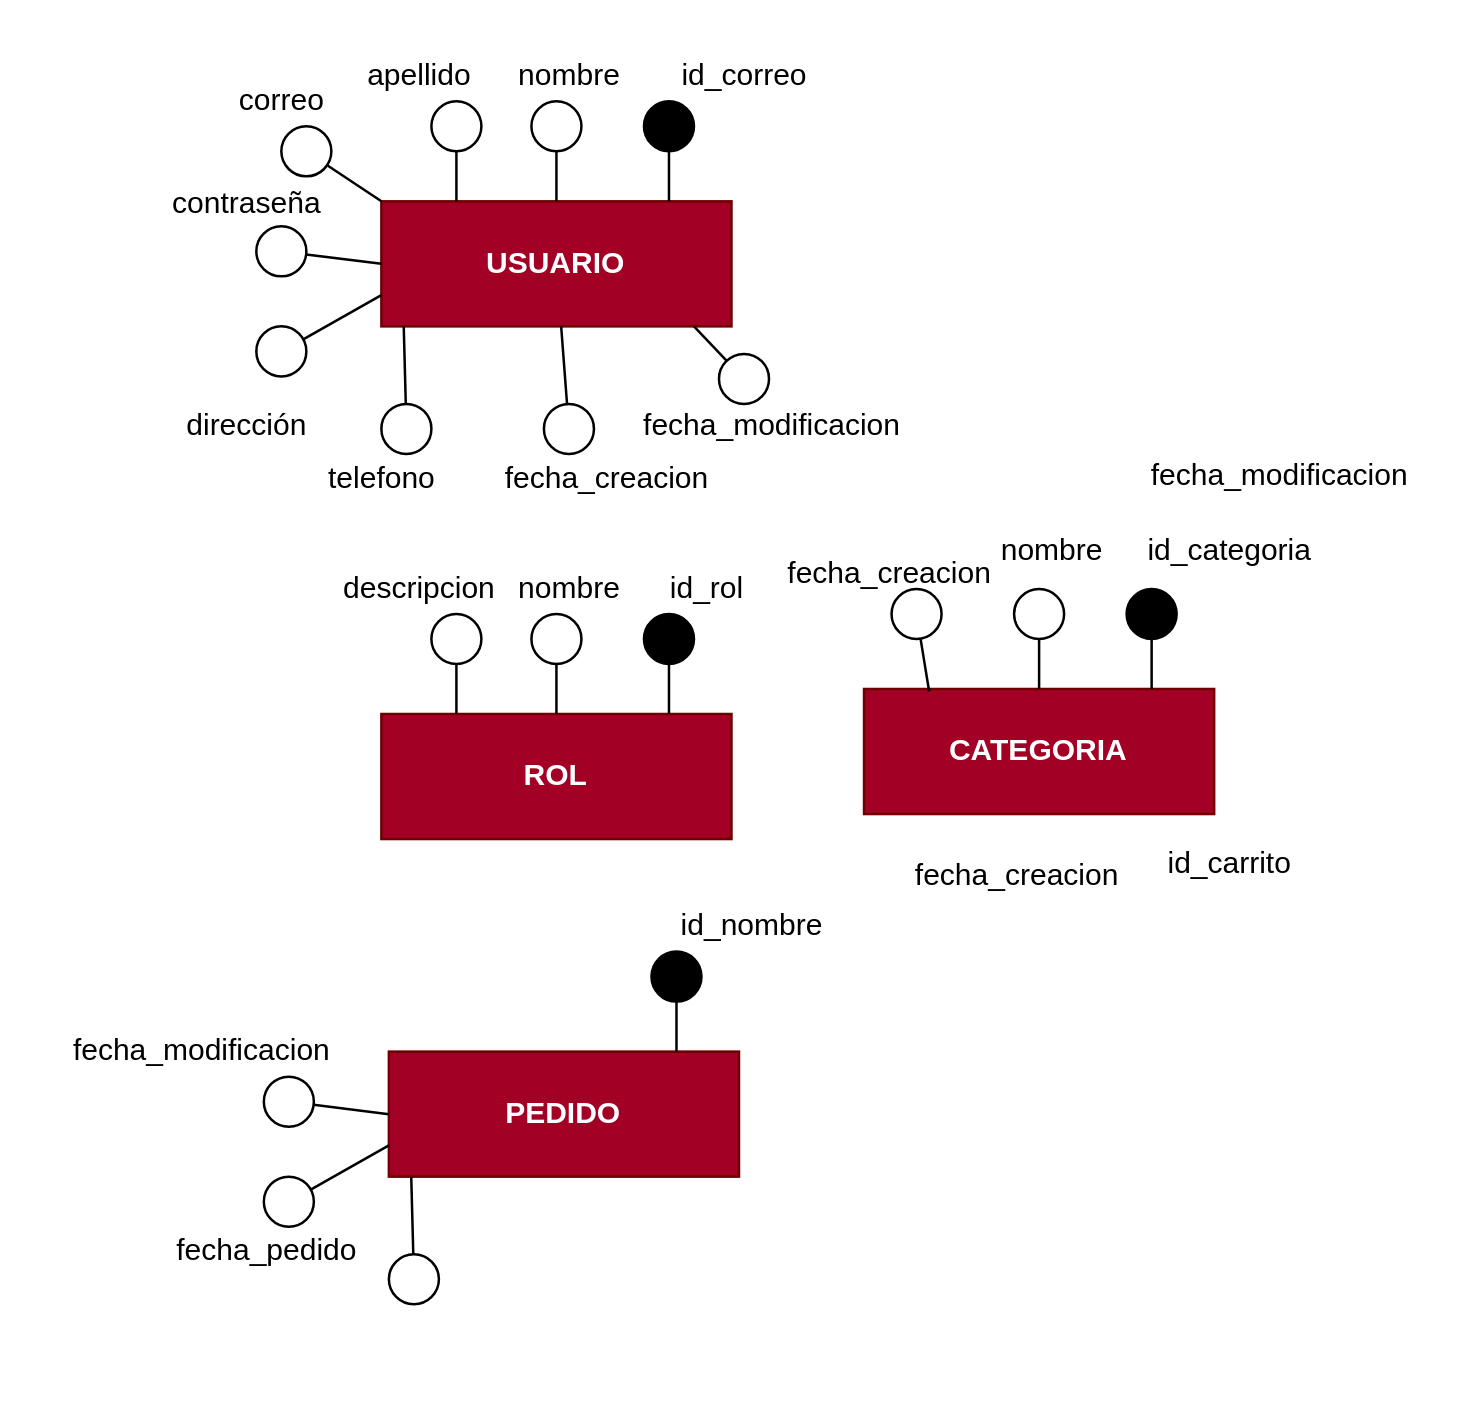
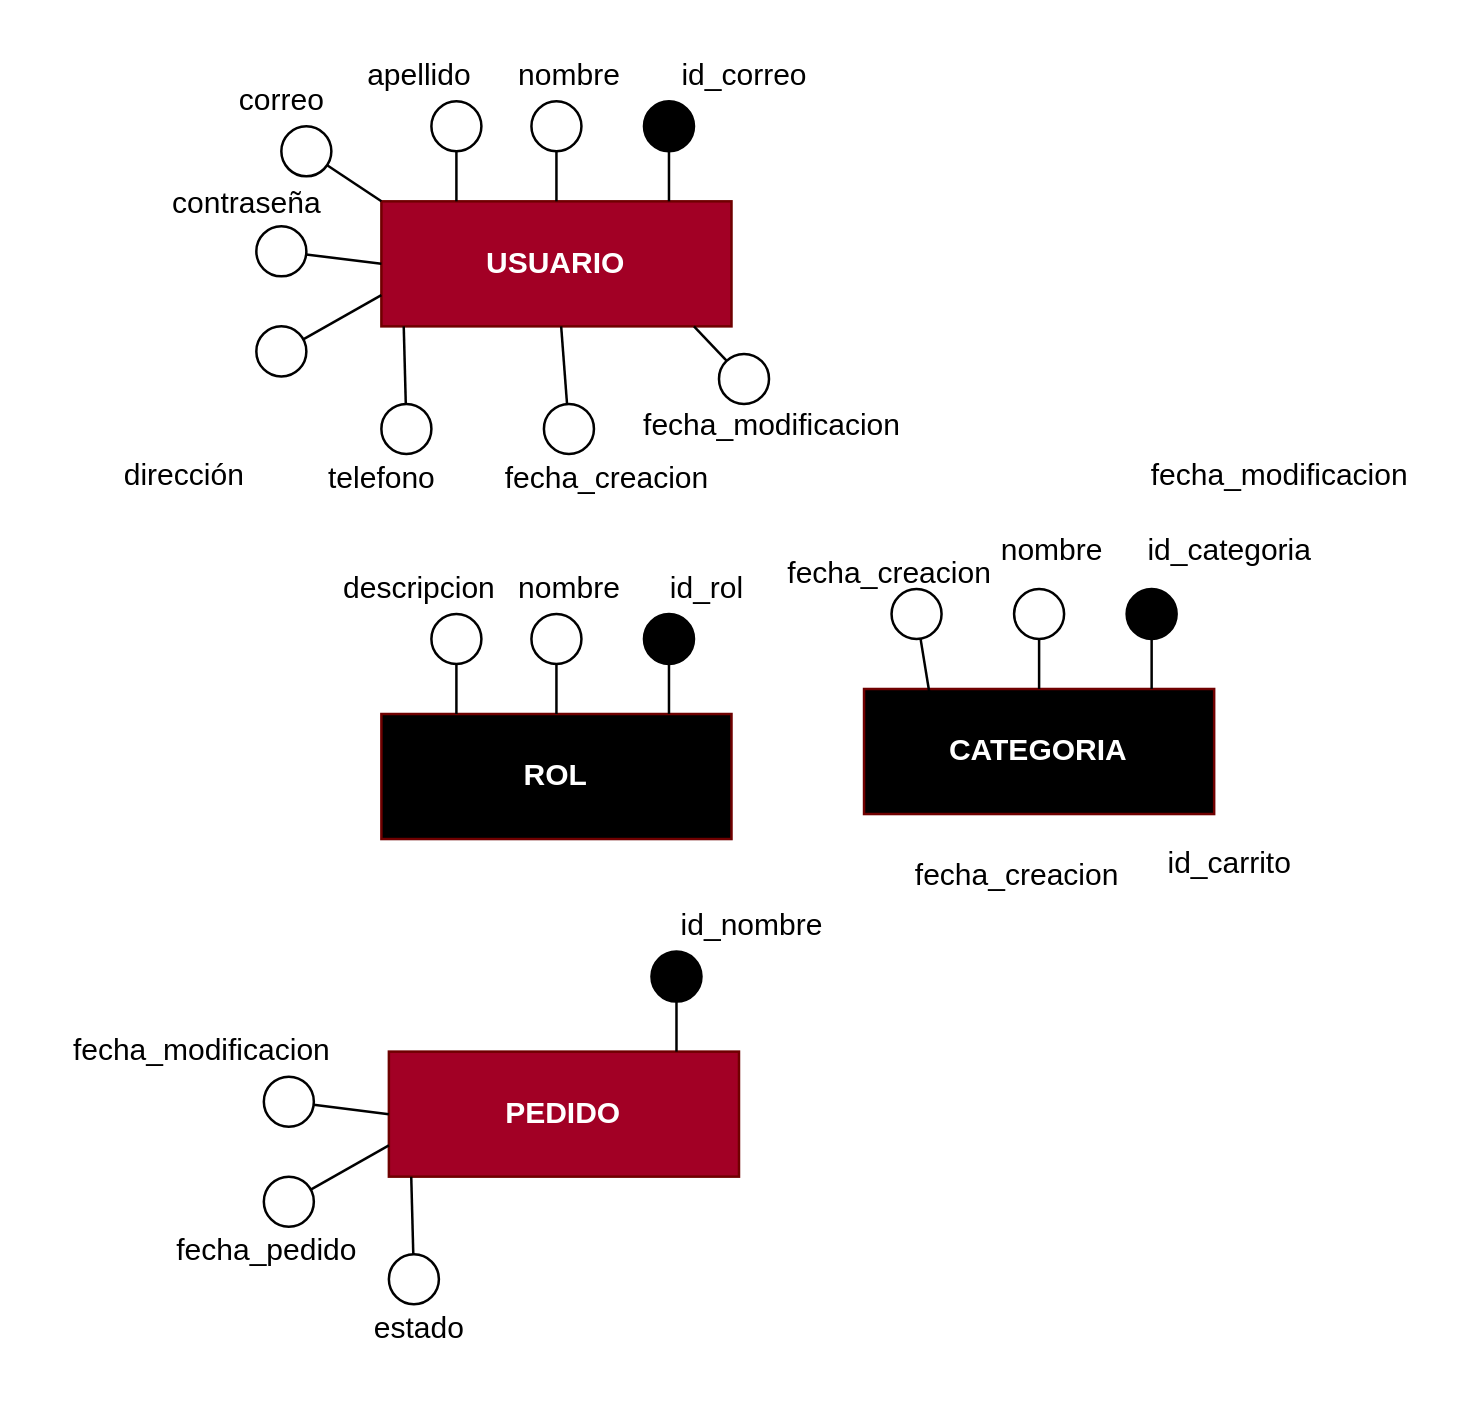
  <mxCell id="0" />
  <mxCell id="1" parent="0" />
  <mxCell id="2" value="USUARIO" style="rounded=0;whiteSpace=wrap;html=1;fillColor=#a20025;strokeColor=#6F0000;fontColor=#ffffff;fontStyle=1" parent="1" vertex="1"><mxGeometry x="152" y="80" width="140" height="50" as="geometry" /></mxCell>
  <mxCell id="3" value="" style="ellipse;whiteSpace=wrap;html=1;fillColor=#000000;" parent="1" vertex="1"><mxGeometry x="257" y="40" width="20" height="20" as="geometry" /></mxCell>
  <mxCell id="4" value="" style="endArrow=none;html=1;" parent="1" target="3" edge="1"><mxGeometry width="50" height="50" relative="1" as="geometry"><mxPoint x="267" y="80" as="sourcePoint" /><mxPoint x="512" y="200" as="targetPoint" /></mxGeometry></mxCell>
  <mxCell id="5" value="" style="ellipse;whiteSpace=wrap;html=1;fillColor=#FFFFFF;" parent="1" vertex="1"><mxGeometry x="212" y="40" width="20" height="20" as="geometry" /></mxCell>
  <mxCell id="6" value="" style="endArrow=none;html=1;" parent="1" target="5" edge="1"><mxGeometry width="50" height="50" relative="1" as="geometry"><mxPoint x="222" y="80" as="sourcePoint" /><mxPoint x="467" y="200" as="targetPoint" /></mxGeometry></mxCell>
  <mxCell id="7" value="" style="ellipse;whiteSpace=wrap;html=1;fillColor=#FFFFFF;" parent="1" vertex="1"><mxGeometry x="172" y="40" width="20" height="20" as="geometry" /></mxCell>
  <mxCell id="8" value="" style="endArrow=none;html=1;" parent="1" target="7" edge="1"><mxGeometry width="50" height="50" relative="1" as="geometry"><mxPoint x="182" y="80" as="sourcePoint" /><mxPoint x="427" y="200" as="targetPoint" /></mxGeometry></mxCell>
  <mxCell id="9" value="" style="ellipse;whiteSpace=wrap;html=1;fillColor=#FFFFFF;" parent="1" vertex="1"><mxGeometry x="112" y="50" width="20" height="20" as="geometry" /></mxCell>
  <mxCell id="10" value="" style="endArrow=none;html=1;exitX=0;exitY=0;exitDx=0;exitDy=0;" parent="1" source="2" target="9" edge="1"><mxGeometry width="50" height="50" relative="1" as="geometry"><mxPoint x="122" y="80" as="sourcePoint" /><mxPoint x="367" y="200" as="targetPoint" /></mxGeometry></mxCell>
  <mxCell id="11" value="nombre" style="text;html=1;align=center;verticalAlign=middle;resizable=0;points=[];autosize=1;" parent="1" vertex="1"><mxGeometry x="197" y="20" width="60" height="20" as="geometry" /></mxCell>
  <mxCell id="12" value="id_correo" style="text;html=1;align=center;verticalAlign=middle;resizable=0;points=[];autosize=1;" parent="1" vertex="1"><mxGeometry x="262" y="20" width="70" height="20" as="geometry" /></mxCell>
  <mxCell id="13" value="apellido" style="text;html=1;align=center;verticalAlign=middle;resizable=0;points=[];autosize=1;" parent="1" vertex="1"><mxGeometry x="137" y="20" width="60" height="20" as="geometry" /></mxCell>
  <mxCell id="14" value="correo" style="text;html=1;align=center;verticalAlign=middle;resizable=0;points=[];autosize=1;" parent="1" vertex="1"><mxGeometry y="30" width="50" height="20" as="geometry" x="87" /></mxCell>
  <mxCell id="15" value="" style="ellipse;whiteSpace=wrap;html=1;fillColor=#FFFFFF;" parent="1" vertex="1"><mxGeometry x="102" y="90" width="20" height="20" as="geometry" /></mxCell>
  <mxCell id="16" value="" style="endArrow=none;html=1;exitX=0;exitY=0.5;exitDx=0;exitDy=0;" parent="1" source="2" target="15" edge="1"><mxGeometry width="50" height="50" relative="1" as="geometry"><mxPoint x="152" y="90" as="sourcePoint" /><mxPoint x="367" y="280" as="targetPoint" /></mxGeometry></mxCell>
  <mxCell id="17" value="" style="ellipse;whiteSpace=wrap;html=1;fillColor=#FFFFFF;" parent="1" vertex="1"><mxGeometry x="102" y="130" width="20" height="20" as="geometry" /></mxCell>
  <mxCell id="18" value="" style="endArrow=none;html=1;exitX=0;exitY=0.75;exitDx=0;exitDy=0;" parent="1" source="2" target="17" edge="1"><mxGeometry width="50" height="50" relative="1" as="geometry"><mxPoint x="172" y="130" as="sourcePoint" /><mxPoint x="417" y="310" as="targetPoint" /></mxGeometry></mxCell>
  <mxCell id="19" value="contraseña" style="text;html=1;align=center;verticalAlign=middle;resizable=0;points=[];autosize=1;" parent="1" vertex="1"><mxGeometry x="58" y="71" width="80" height="20" as="geometry" /></mxCell>
- <mxCell id="20" value="dirección" style="text;html=1;align=center;verticalAlign=middle;resizable=0;points=[];autosize=1;" parent="1" vertex="1"><mxGeometry x="63" y="160" width="70" height="20" as="geometry" /></mxCell>
+ <mxCell id="20" value="dirección" style="text;html=1;align=center;verticalAlign=middle;resizable=0;points=[];autosize=1;" parent="1" vertex="1"><mxGeometry x="38" y="180" width="70" height="20" as="geometry" /></mxCell>
  <mxCell id="21" value="" style="ellipse;whiteSpace=wrap;html=1;fillColor=#FFFFFF;" parent="1" vertex="1"><mxGeometry x="152" y="161" width="20" height="20" as="geometry" /></mxCell>
  <mxCell id="22" value="" style="endArrow=none;html=1;exitX=0.421;exitY=0.98;exitDx=0;exitDy=0;exitPerimeter=0;" parent="1" target="21" edge="1"><mxGeometry width="50" height="50" relative="1" as="geometry"><mxPoint x="160.94" y="130" as="sourcePoint" /><mxPoint x="407" y="311" as="targetPoint" /></mxGeometry></mxCell>
  <mxCell id="23" value="telefono" style="text;html=1;align=center;verticalAlign=middle;resizable=0;points=[];autosize=1;" parent="1" vertex="1"><mxGeometry x="122" y="181" width="60" height="20" as="geometry" /></mxCell>
  <mxCell id="24" value="" style="ellipse;whiteSpace=wrap;html=1;fillColor=#FFFFFF;" parent="1" vertex="1"><mxGeometry x="217" y="161" width="20" height="20" as="geometry" /></mxCell>
  <mxCell id="25" value="" style="endArrow=none;html=1;" parent="1" source="2" target="24" edge="1"><mxGeometry width="50" height="50" relative="1" as="geometry"><mxPoint x="227" y="131" as="sourcePoint" /><mxPoint x="457" y="322" as="targetPoint" /></mxGeometry></mxCell>
  <mxCell id="26" value="" style="ellipse;whiteSpace=wrap;html=1;fillColor=#FFFFFF;" parent="1" vertex="1"><mxGeometry x="287" y="141" width="20" height="20" as="geometry" /></mxCell>
  <mxCell id="27" value="" style="endArrow=none;html=1;exitX=0.25;exitY=1;exitDx=0;exitDy=0;" parent="1" target="26" edge="1"><mxGeometry width="50" height="50" relative="1" as="geometry"><mxPoint x="277" y="130" as="sourcePoint" /><mxPoint x="507" y="321" as="targetPoint" /></mxGeometry></mxCell>
  <mxCell id="28" value="fecha_creacion" style="text;html=1;align=center;verticalAlign=middle;resizable=0;points=[];autosize=1;" parent="1" vertex="1"><mxGeometry x="192" y="181" width="100" height="20" as="geometry" /></mxCell>
  <mxCell id="29" value="fecha_modificacion" style="text;html=1;align=center;verticalAlign=middle;resizable=0;points=[];autosize=1;" parent="1" vertex="1"><mxGeometry x="248" y="160" width="120" height="20" as="geometry" /></mxCell>
  <mxCell id="30" value="fecha_modificacion" style="text;html=1;align=center;verticalAlign=middle;resizable=0;points=[];autosize=1;" parent="1" vertex="1"><mxGeometry x="451" y="180" width="120" height="20" as="geometry" /></mxCell>
- <mxCell id="31" value="ROL" style="rounded=0;whiteSpace=wrap;html=1;fillColor=#a20025;strokeColor=#6F0000;fontColor=#ffffff;fontStyle=1" parent="1" vertex="1"><mxGeometry x="152" y="285" width="140" height="50" as="geometry" /></mxCell>
+ <mxCell id="31" value="ROL" style="rounded=0;whiteSpace=wrap;html=1;fillColor=#000000;strokeColor=#6F0000;fontColor=#ffffff;fontStyle=1;" parent="1" vertex="1"><mxGeometry x="152" y="285" width="140" height="50" as="geometry" /></mxCell>
  <mxCell id="32" value="" style="ellipse;whiteSpace=wrap;html=1;fillColor=#000000;" parent="1" vertex="1"><mxGeometry x="257" y="245" width="20" height="20" as="geometry" /></mxCell>
  <mxCell id="33" value="" style="endArrow=none;html=1;" parent="1" target="32" edge="1"><mxGeometry width="50" height="50" relative="1" as="geometry"><mxPoint x="267" y="285" as="sourcePoint" /><mxPoint x="512" y="405" as="targetPoint" /></mxGeometry></mxCell>
  <mxCell id="34" value="" style="ellipse;whiteSpace=wrap;html=1;fillColor=#FFFFFF;" parent="1" vertex="1"><mxGeometry x="212" y="245" width="20" height="20" as="geometry" /></mxCell>
  <mxCell id="35" value="" style="endArrow=none;html=1;" parent="1" target="34" edge="1"><mxGeometry width="50" height="50" relative="1" as="geometry"><mxPoint x="222" y="285" as="sourcePoint" /><mxPoint x="467" y="405" as="targetPoint" /></mxGeometry></mxCell>
  <mxCell id="36" value="" style="ellipse;whiteSpace=wrap;html=1;fillColor=#FFFFFF;" parent="1" vertex="1"><mxGeometry x="172" y="245" width="20" height="20" as="geometry" /></mxCell>
  <mxCell id="37" value="" style="endArrow=none;html=1;" parent="1" target="36" edge="1"><mxGeometry width="50" height="50" relative="1" as="geometry"><mxPoint x="182" y="285" as="sourcePoint" /><mxPoint x="427" y="405" as="targetPoint" /></mxGeometry></mxCell>
  <mxCell id="38" value="nombre" style="text;html=1;align=center;verticalAlign=middle;resizable=0;points=[];autosize=1;" parent="1" vertex="1"><mxGeometry x="197" y="225" width="60" height="20" as="geometry" /></mxCell>
  <mxCell id="39" value="id_rol" style="text;html=1;align=center;verticalAlign=middle;resizable=0;points=[];autosize=1;" parent="1" vertex="1"><mxGeometry x="257" y="225" width="50" height="20" as="geometry" /></mxCell>
  <mxCell id="40" value="descripcion" style="text;html=1;align=center;verticalAlign=middle;resizable=0;points=[];autosize=1;" parent="1" vertex="1"><mxGeometry x="127" y="225" width="80" height="20" as="geometry" /></mxCell>
- <mxCell id="41" value="CATEGORIA" style="rounded=0;whiteSpace=wrap;html=1;fillColor=#a20025;strokeColor=#6F0000;fontColor=#ffffff;fontStyle=1" parent="1" vertex="1"><mxGeometry x="345" y="275" width="140" height="50" as="geometry" /></mxCell>
+ <mxCell id="41" value="CATEGORIA" style="rounded=0;whiteSpace=wrap;html=1;fillColor=#000000;strokeColor=#6F0000;fontColor=#ffffff;fontStyle=1;" parent="1" vertex="1"><mxGeometry x="345" y="275" width="140" height="50" as="geometry" /></mxCell>
  <mxCell id="42" value="" style="ellipse;whiteSpace=wrap;html=1;fillColor=#000000;" parent="1" vertex="1"><mxGeometry x="450" y="235" width="20" height="20" as="geometry" /></mxCell>
  <mxCell id="43" value="" style="endArrow=none;html=1;" parent="1" target="42" edge="1"><mxGeometry width="50" height="50" relative="1" as="geometry"><mxPoint x="460" y="275" as="sourcePoint" /><mxPoint x="705" y="395" as="targetPoint" /></mxGeometry></mxCell>
  <mxCell id="44" value="" style="ellipse;whiteSpace=wrap;html=1;fillColor=#FFFFFF;" parent="1" vertex="1"><mxGeometry x="405" y="235" width="20" height="20" as="geometry" /></mxCell>
  <mxCell id="45" value="" style="endArrow=none;html=1;" parent="1" target="44" edge="1"><mxGeometry width="50" height="50" relative="1" as="geometry"><mxPoint x="415" y="275" as="sourcePoint" /><mxPoint x="660" y="395" as="targetPoint" /></mxGeometry></mxCell>
  <mxCell id="46" value="nombre" style="text;html=1;align=center;verticalAlign=middle;resizable=0;points=[];autosize=1;" parent="1" vertex="1"><mxGeometry x="390" y="210" width="60" height="20" as="geometry" /></mxCell>
  <mxCell id="47" value="id_categoria" style="text;html=1;align=center;verticalAlign=middle;resizable=0;points=[];autosize=1;" parent="1" vertex="1"><mxGeometry x="451" y="210" width="80" height="20" as="geometry" /></mxCell>
  <mxCell id="48" value="PEDIDO" style="rounded=0;whiteSpace=wrap;html=1;fillColor=#a20025;strokeColor=#6F0000;fontColor=#ffffff;fontStyle=1" parent="1" vertex="1"><mxGeometry x="155" y="420" width="140" height="50" as="geometry" /></mxCell>
  <mxCell id="49" value="" style="ellipse;whiteSpace=wrap;html=1;fillColor=#000000;" parent="1" vertex="1"><mxGeometry x="260" y="380" width="20" height="20" as="geometry" /></mxCell>
  <mxCell id="50" value="" style="endArrow=none;html=1;" parent="1" target="49" edge="1"><mxGeometry width="50" height="50" relative="1" as="geometry"><mxPoint x="270" y="420" as="sourcePoint" /><mxPoint x="515" y="540" as="targetPoint" /></mxGeometry></mxCell>
  <mxCell id="51" value="id_nombre" style="text;html=1;align=center;verticalAlign=middle;resizable=0;points=[];autosize=1;" parent="1" vertex="1"><mxGeometry x="265" y="360" width="70" height="20" as="geometry" /></mxCell>
  <mxCell id="52" value="" style="ellipse;whiteSpace=wrap;html=1;fillColor=#FFFFFF;" parent="1" vertex="1"><mxGeometry x="105" y="430" width="20" height="20" as="geometry" /></mxCell>
  <mxCell id="53" value="" style="endArrow=none;html=1;exitX=0;exitY=0.5;exitDx=0;exitDy=0;" parent="1" source="48" target="52" edge="1"><mxGeometry width="50" height="50" relative="1" as="geometry"><mxPoint x="155" y="430" as="sourcePoint" /><mxPoint x="370" y="620" as="targetPoint" /></mxGeometry></mxCell>
  <mxCell id="54" value="" style="ellipse;whiteSpace=wrap;html=1;fillColor=#FFFFFF;" parent="1" vertex="1"><mxGeometry x="105" y="470" width="20" height="20" as="geometry" /></mxCell>
  <mxCell id="55" value="" style="endArrow=none;html=1;exitX=0;exitY=0.75;exitDx=0;exitDy=0;" parent="1" source="48" target="54" edge="1"><mxGeometry width="50" height="50" relative="1" as="geometry"><mxPoint x="175" y="470" as="sourcePoint" /><mxPoint x="420" y="650" as="targetPoint" /></mxGeometry></mxCell>
  <mxCell id="56" value="fecha_modificacion" style="text;html=1;align=center;verticalAlign=middle;resizable=0;points=[];autosize=1;" parent="1" vertex="1"><mxGeometry x="20" y="410" width="120" height="20" as="geometry" /></mxCell>
  <mxCell id="57" value="fecha_pedido" style="text;html=1;align=center;verticalAlign=middle;resizable=0;points=[];autosize=1;" parent="1" vertex="1"><mxGeometry x="61" y="490" width="90" height="20" as="geometry" /></mxCell>
  <mxCell id="58" value="" style="ellipse;whiteSpace=wrap;html=1;fillColor=#FFFFFF;" parent="1" vertex="1"><mxGeometry x="155" y="501" width="20" height="20" as="geometry" /></mxCell>
  <mxCell id="59" value="" style="endArrow=none;html=1;exitX=0.421;exitY=0.98;exitDx=0;exitDy=0;exitPerimeter=0;" parent="1" target="58" edge="1"><mxGeometry width="50" height="50" relative="1" as="geometry"><mxPoint x="163.94" y="470" as="sourcePoint" /><mxPoint x="410" y="651" as="targetPoint" /></mxGeometry></mxCell>
+ <mxCell id="60" value="estado" style="text;html=1;align=center;verticalAlign=middle;resizable=0;points=[];autosize=1;" parent="1" vertex="1"><mxGeometry x="142" y="521" width="50" height="20" as="geometry" /></mxCell>
  <mxCell id="61" value="fecha_creacion" style="text;html=1;align=center;verticalAlign=middle;resizable=0;points=[];autosize=1;" parent="1" vertex="1"><mxGeometry x="356" y="340" width="100" height="20" as="geometry" /></mxCell>
  <mxCell id="62" value="id_carrito" style="text;html=1;align=center;verticalAlign=middle;resizable=0;points=[];autosize=1;" parent="1" vertex="1"><mxGeometry x="456" y="335" width="70" height="20" as="geometry" /></mxCell>
  <mxCell id="63" value="" style="ellipse;whiteSpace=wrap;html=1;fillColor=#FFFFFF;" parent="1" vertex="1"><mxGeometry x="356" y="235" width="20" height="20" as="geometry" /></mxCell>
  <mxCell id="64" value="" style="endArrow=none;html=1;exitX=0.186;exitY=0.02;exitDx=0;exitDy=0;exitPerimeter=0;" parent="1" source="41" target="63" edge="1"><mxGeometry width="50" height="50" relative="1" as="geometry"><mxPoint x="364" y="284" as="sourcePoint" /><mxPoint x="609" y="404" as="targetPoint" /></mxGeometry></mxCell>
  <mxCell id="65" value="fecha_creacion" style="text;html=1;align=center;verticalAlign=middle;resizable=0;points=[];autosize=1;" parent="1" vertex="1"><mxGeometry x="305" y="219" width="100" height="20" as="geometry" /></mxCell>
